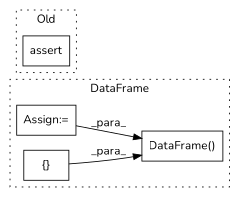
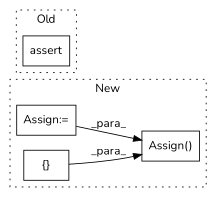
  digraph {
    fontname=Nunito
    rankdir=LR
    node [fontname=Nunito shape=box]
    edge [fontname=Nunito]
-   n1 [a=75 l="13,1" label="DataFrame()" s="635,698"]
+   n1 [a=75 l="13,1" label="Assign()" s="635,698"]
    n2 [a=68 l=3 label="Assign:=" s=632]
    n3 [a=95 l="1,1" label="{}" s="648,697"]
    n4 [a=65 l=7 label=assert s=510]
    subgraph cluster_1 {
-     label=DataFrame
+     label=New
      style=dotted
      n1
      n2
      n3
    }
    subgraph cluster_2 {
      label=Old
      style=dotted
      n4
    }
    n2 -> n1 [label=_para_]
    n3 -> n1 [label=_para_]
  }
